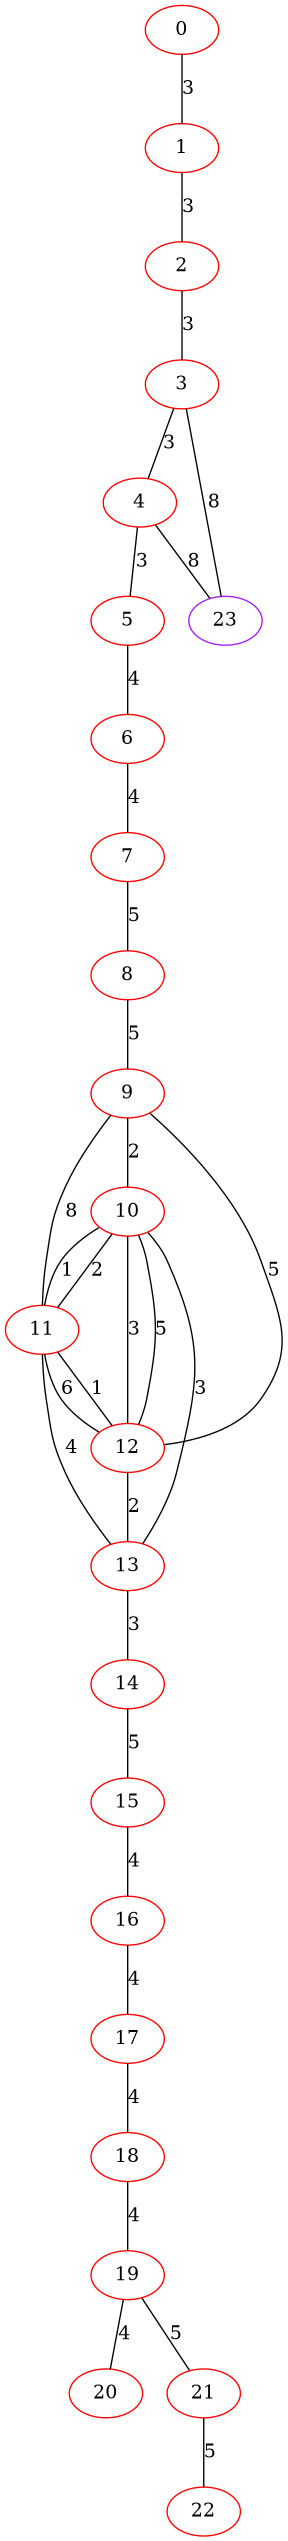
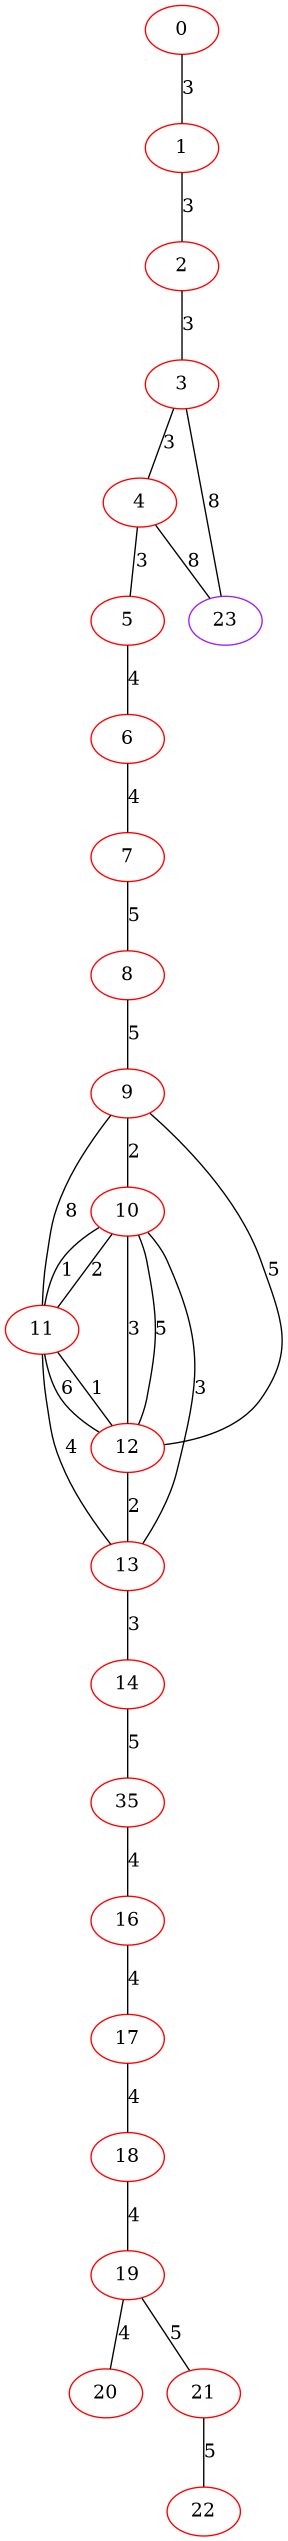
  graph {
    node [color=red weight=1]
    0
    1
    2
    3
    4
    23 [color=purple weight=4]
    5
    6
    7
    8
    9
    10
    11
    12
    13
    14
-   15
+   15 [label=35]
    16
    17
    18
    19
    20
    21
    22
    0 -- 1 [label=3]
    1 -- 2 [label=3]
    2 -- 3 [label=3]
    3 -- 4 [label=3]
    3 -- 23 [label=8]
    4 -- 23 [label=8]
    4 -- 5 [label=3]
    5 -- 6 [label=4]
    6 -- 7 [label=4]
    7 -- 8 [label=5]
    8 -- 9 [label=5]
    9 -- 10 [label=2]
    9 -- 11 [label=8]
    9 -- 12 [label=5]
    10 -- 11 [label=2]
    10 -- 11 [label=1]
    10 -- 12 [label=3]
    10 -- 12 [label=5]
    10 -- 13 [label=3]
    11 -- 12 [label=1]
    11 -- 12 [label=6]
    11 -- 13 [label=4]
    12 -- 13 [label=2]
    13 -- 14 [label=3]
    14 -- 15 [label=5]
    15 -- 16 [label=4]
    16 -- 17 [label=4]
    17 -- 18 [label=4]
    18 -- 19 [label=4]
    19 -- 20 [label=4]
    19 -- 21 [label=5]
    21 -- 22 [label=5]
  }
